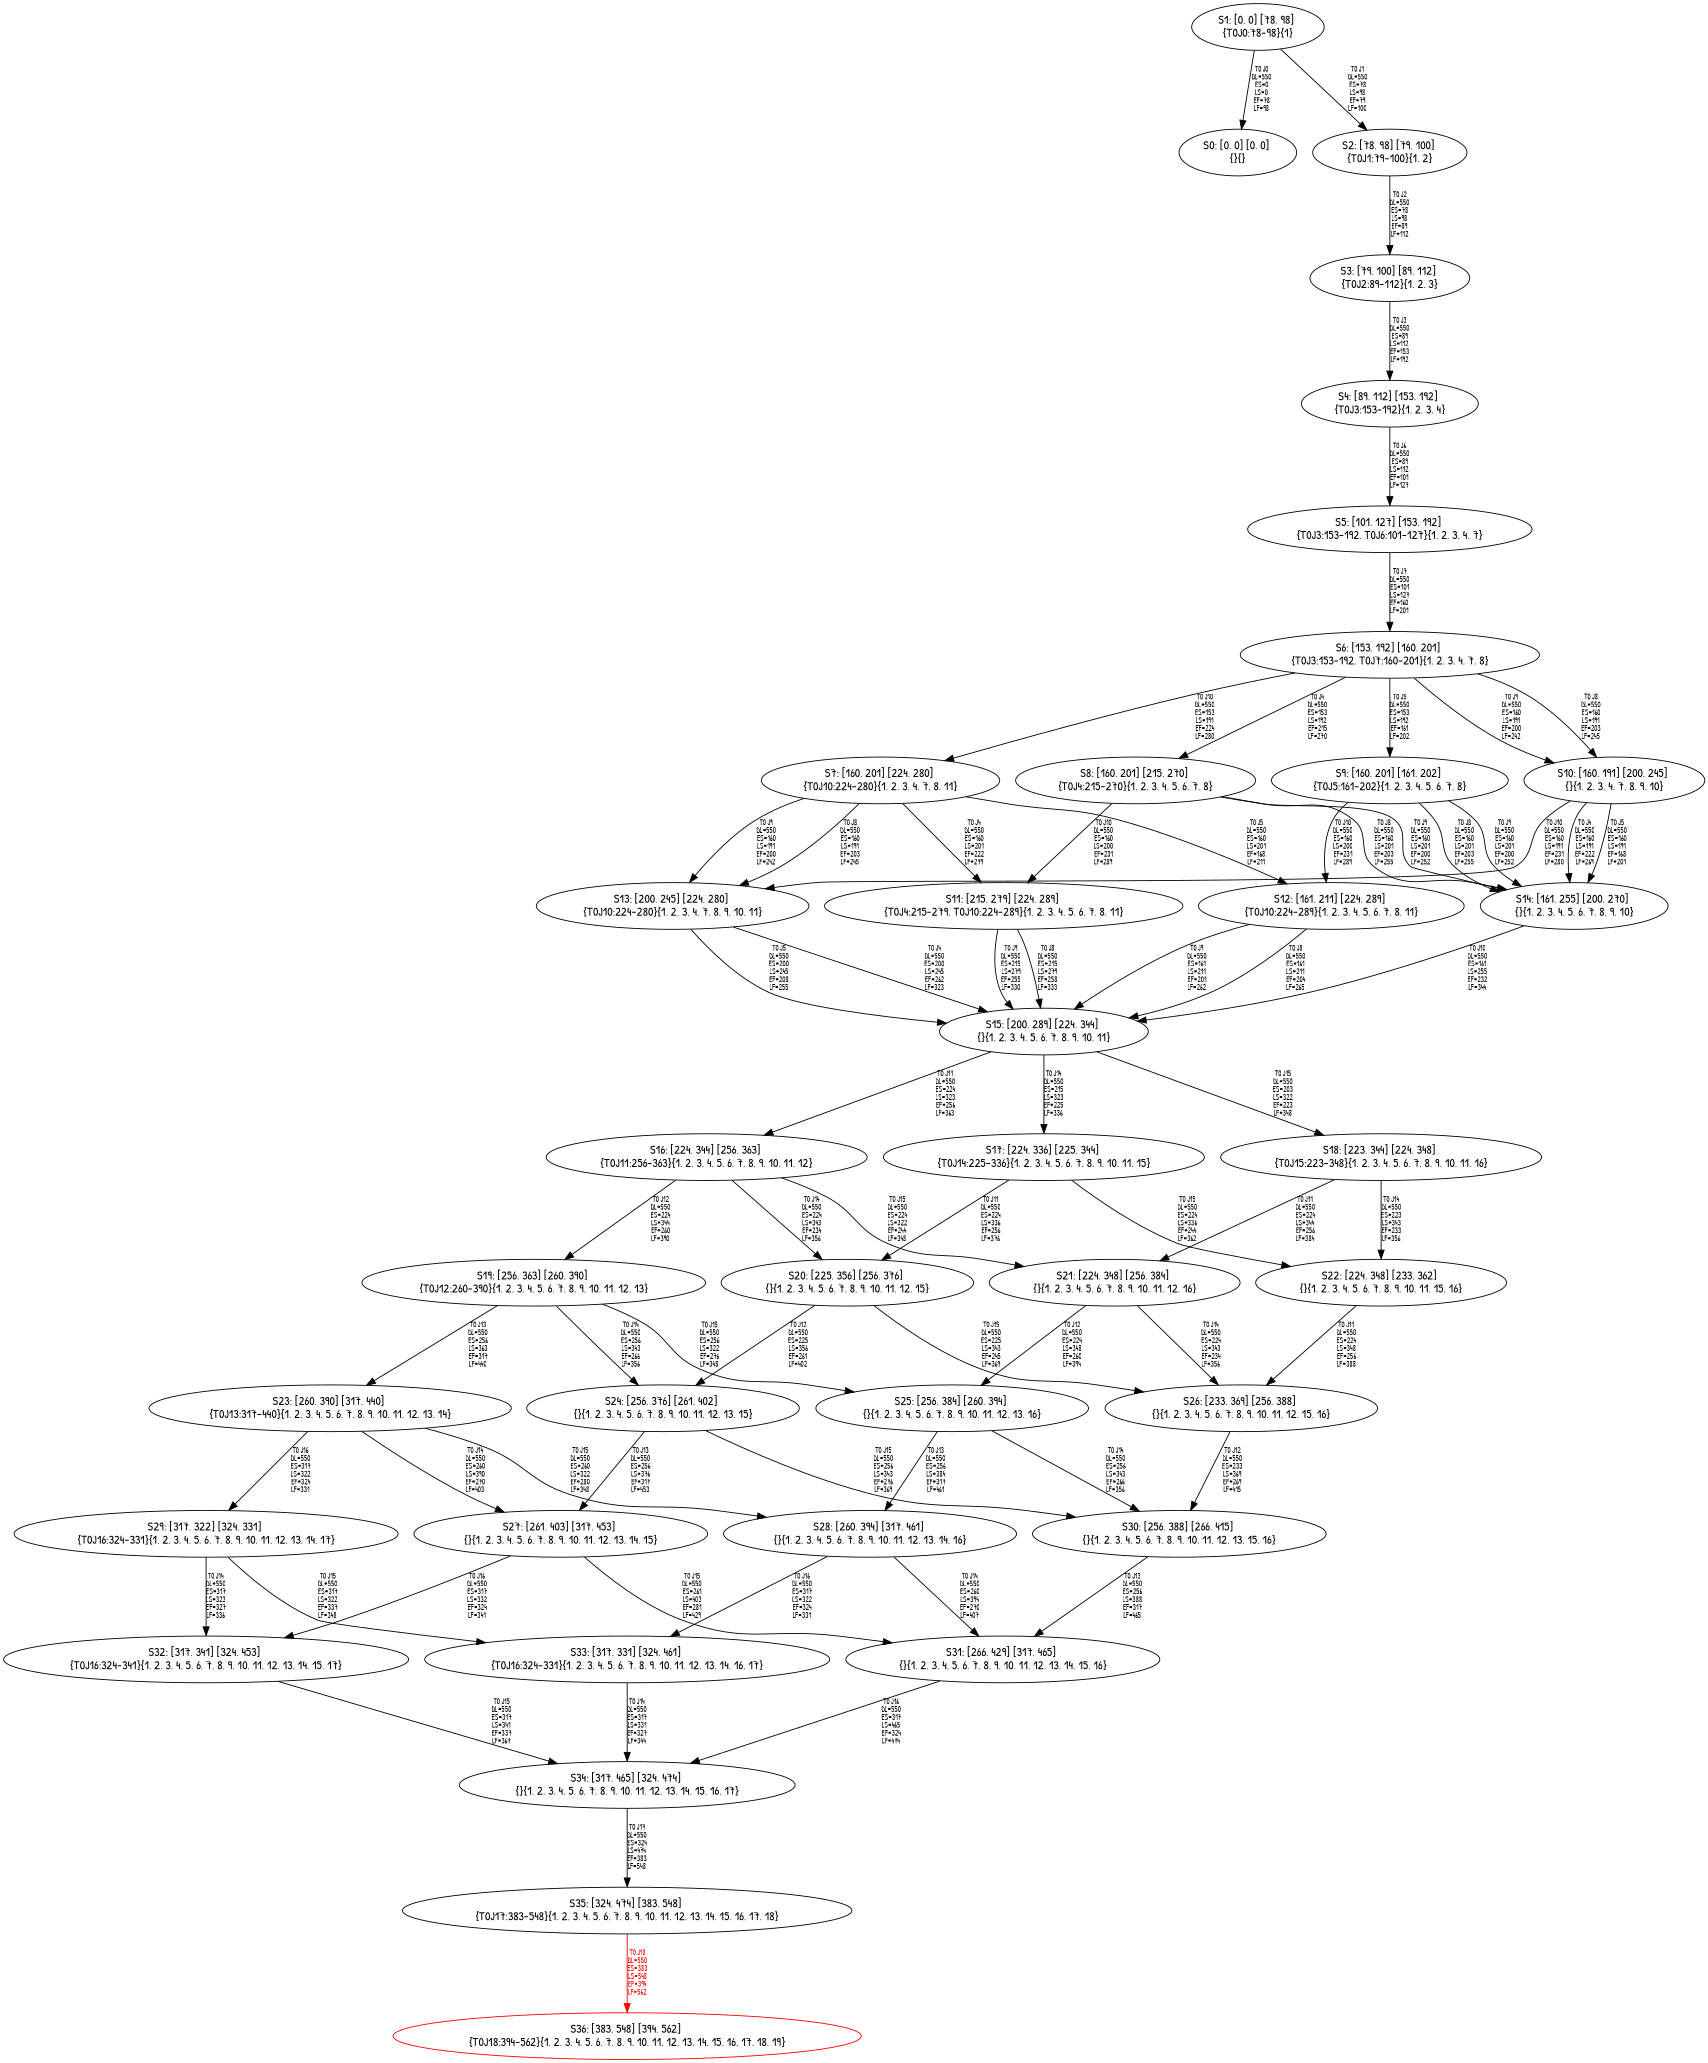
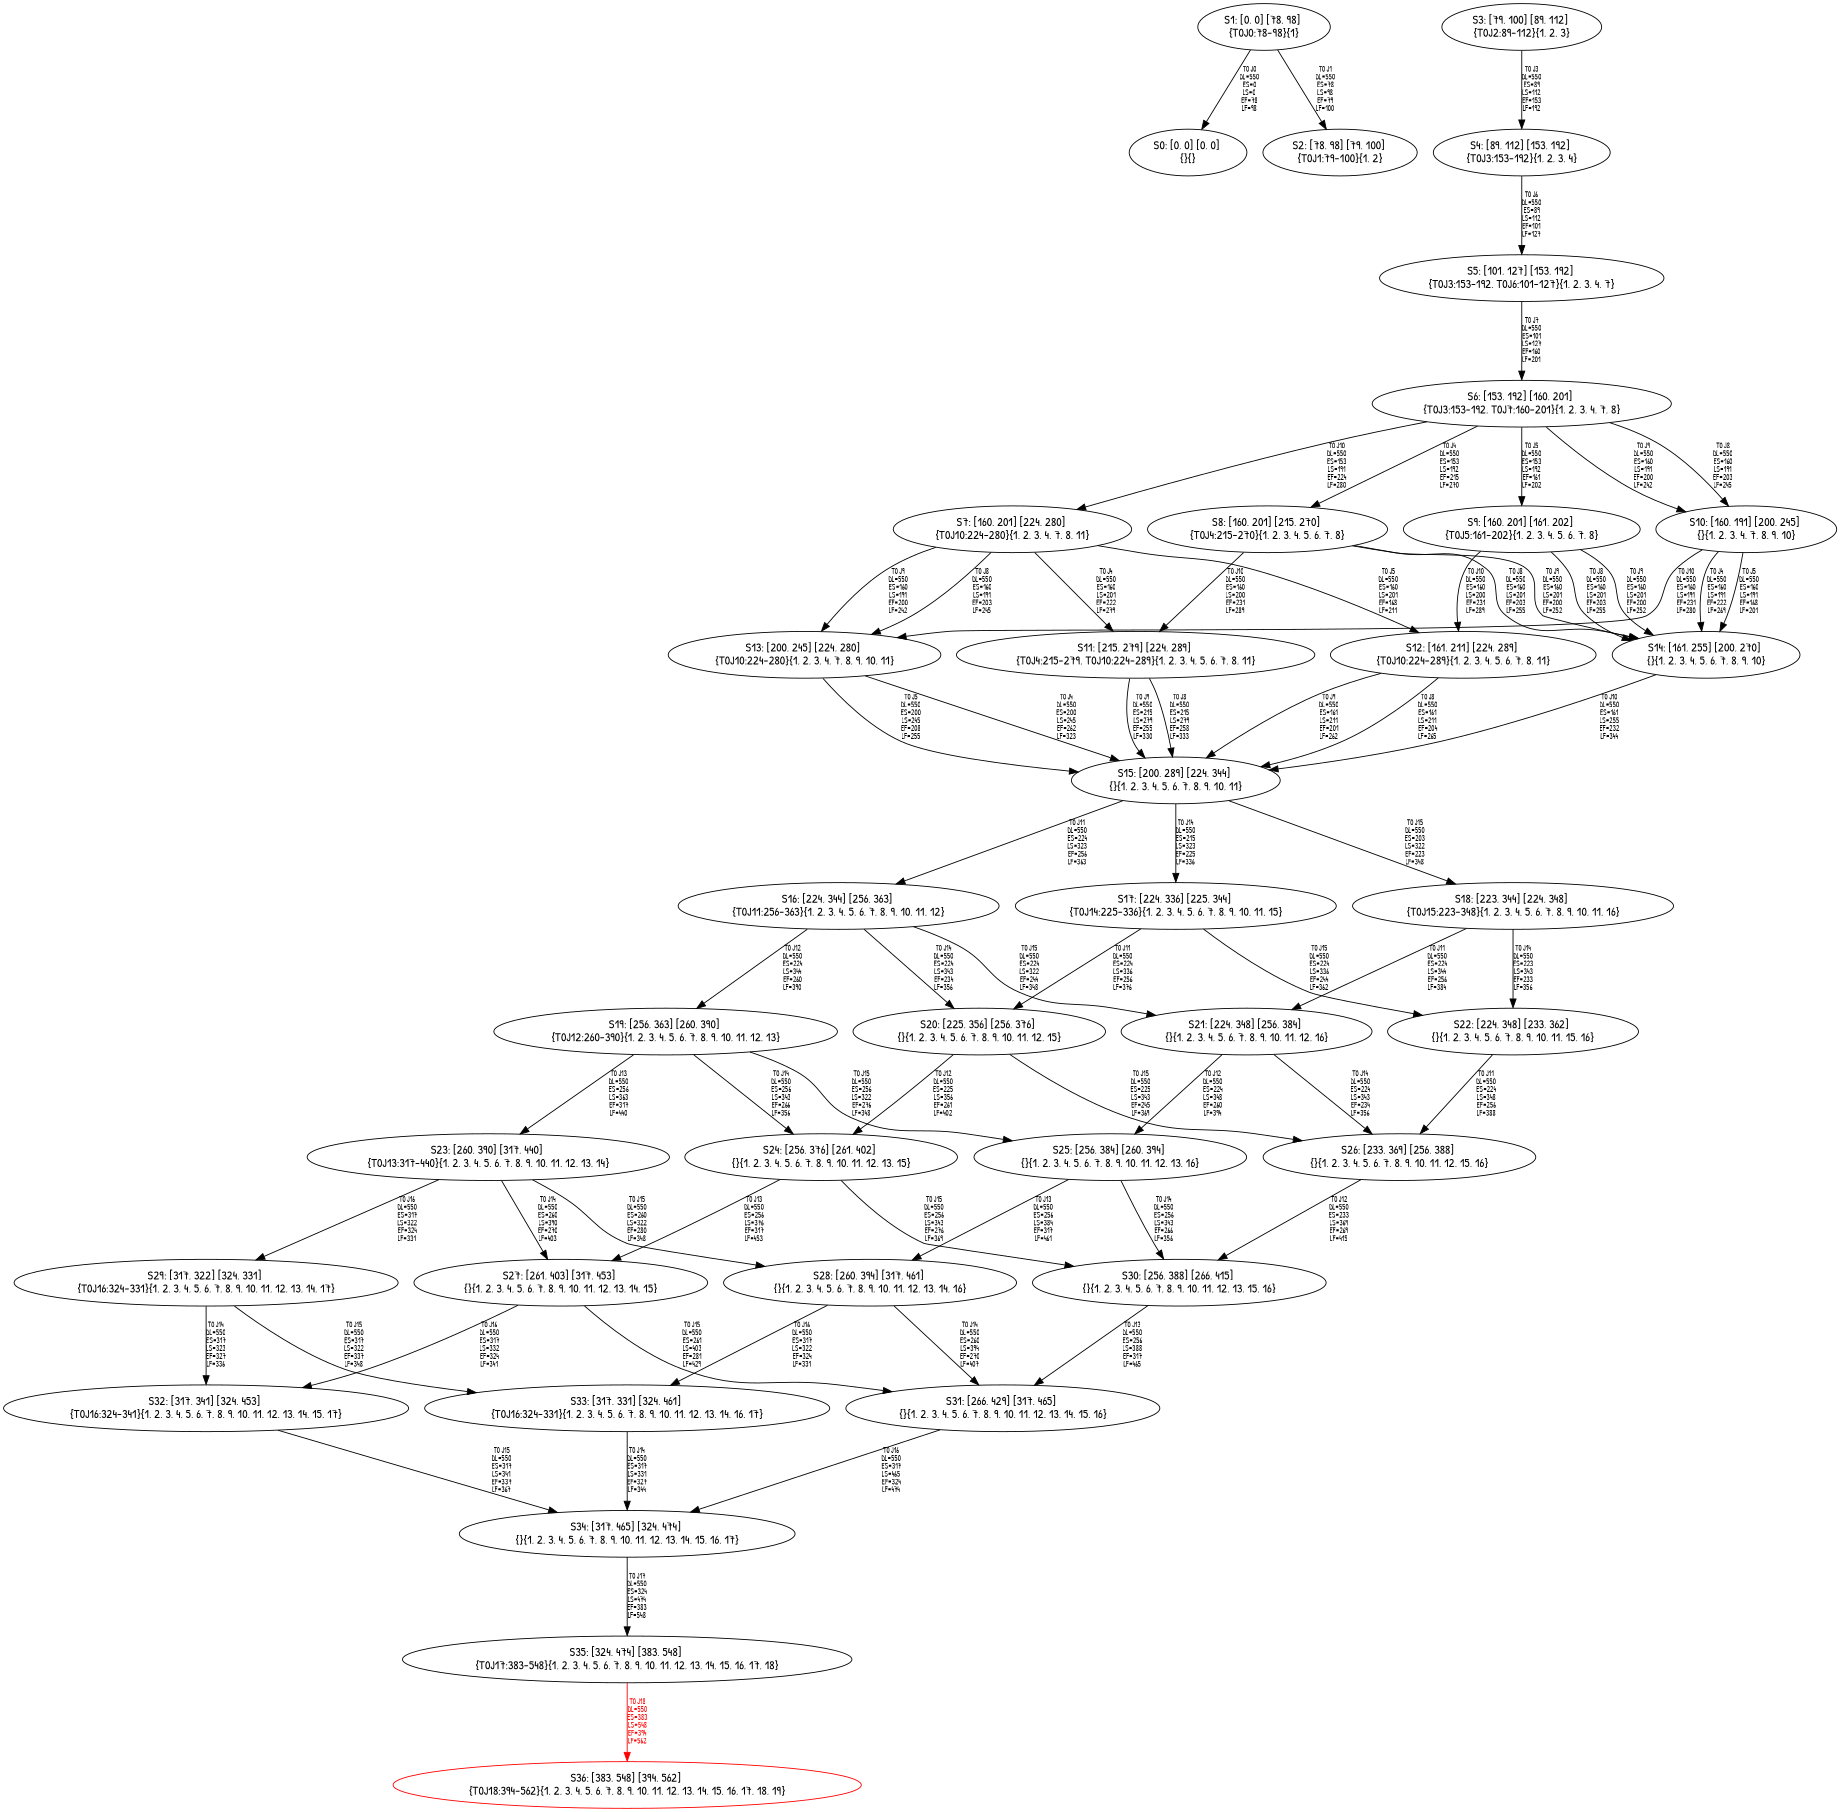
  digraph {
    fontname="Patrick Hand"
    node [fontname="Patrick Hand"]
    edge [fontname="Patrick Hand" fontsize=8]
    n1 [label="S0: [0, 0] [0, 0] \n{}{}"]
    n2 [label="S1: [0, 0] [78, 98] \n{T0J0:78-98}{1}"]
    n3 [label="S2: [78, 98] [79, 100] \n{T0J1:79-100}{1, 2}"]
    n4 [label="S3: [79, 100] [89, 112] \n{T0J2:89-112}{1, 2, 3}"]
    n5 [label="S4: [89, 112] [153, 192] \n{T0J3:153-192}{1, 2, 3, 4}"]
    n6 [label="S5: [101, 127] [153, 192] \n{T0J3:153-192, T0J6:101-127}{1, 2, 3, 4, 7}"]
    n7 [label="S6: [153, 192] [160, 201] \n{T0J3:153-192, T0J7:160-201}{1, 2, 3, 4, 7, 8}"]
    n8 [label="S7: [160, 201] [224, 280] \n{T0J10:224-280}{1, 2, 3, 4, 7, 8, 11}"]
    n9 [label="S8: [160, 201] [215, 270] \n{T0J4:215-270}{1, 2, 3, 4, 5, 6, 7, 8}"]
    n10 [label="S9: [160, 201] [161, 202] \n{T0J5:161-202}{1, 2, 3, 4, 5, 6, 7, 8}"]
    n11 [label="S10: [160, 191] [200, 245] \n{}{1, 2, 3, 4, 7, 8, 9, 10}"]
    n12 [label="S11: [215, 279] [224, 289] \n{T0J4:215-279, T0J10:224-289}{1, 2, 3, 4, 5, 6, 7, 8, 11}"]
    n13 [label="S12: [161, 211] [224, 289] \n{T0J10:224-289}{1, 2, 3, 4, 5, 6, 7, 8, 11}"]
    n14 [label="S13: [200, 245] [224, 280] \n{T0J10:224-280}{1, 2, 3, 4, 7, 8, 9, 10, 11}"]
    n15 [label="S14: [161, 255] [200, 270] \n{}{1, 2, 3, 4, 5, 6, 7, 8, 9, 10}"]
    n16 [label="S15: [200, 289] [224, 344] \n{}{1, 2, 3, 4, 5, 6, 7, 8, 9, 10, 11}"]
    n17 [label="S16: [224, 344] [256, 363] \n{T0J11:256-363}{1, 2, 3, 4, 5, 6, 7, 8, 9, 10, 11, 12}"]
    n18 [label="S17: [224, 336] [225, 344] \n{T0J14:225-336}{1, 2, 3, 4, 5, 6, 7, 8, 9, 10, 11, 15}"]
    n19 [label="S18: [223, 344] [224, 348] \n{T0J15:223-348}{1, 2, 3, 4, 5, 6, 7, 8, 9, 10, 11, 16}"]
    n20 [label="S19: [256, 363] [260, 390] \n{T0J12:260-390}{1, 2, 3, 4, 5, 6, 7, 8, 9, 10, 11, 12, 13}"]
    n21 [label="S20: [225, 356] [256, 376] \n{}{1, 2, 3, 4, 5, 6, 7, 8, 9, 10, 11, 12, 15}"]
    n22 [label="S21: [224, 348] [256, 384] \n{}{1, 2, 3, 4, 5, 6, 7, 8, 9, 10, 11, 12, 16}"]
    n23 [label="S22: [224, 348] [233, 362] \n{}{1, 2, 3, 4, 5, 6, 7, 8, 9, 10, 11, 15, 16}"]
    n24 [label="S23: [260, 390] [317, 440] \n{T0J13:317-440}{1, 2, 3, 4, 5, 6, 7, 8, 9, 10, 11, 12, 13, 14}"]
    n25 [label="S24: [256, 376] [261, 402] \n{}{1, 2, 3, 4, 5, 6, 7, 8, 9, 10, 11, 12, 13, 15}"]
    n26 [label="S25: [256, 384] [260, 394] \n{}{1, 2, 3, 4, 5, 6, 7, 8, 9, 10, 11, 12, 13, 16}"]
    n27 [label="S26: [233, 369] [256, 388] \n{}{1, 2, 3, 4, 5, 6, 7, 8, 9, 10, 11, 12, 15, 16}"]
    n28 [label="S27: [261, 403] [317, 453] \n{}{1, 2, 3, 4, 5, 6, 7, 8, 9, 10, 11, 12, 13, 14, 15}"]
    n29 [label="S28: [260, 394] [317, 461] \n{}{1, 2, 3, 4, 5, 6, 7, 8, 9, 10, 11, 12, 13, 14, 16}"]
    n30 [label="S29: [317, 322] [324, 331] \n{T0J16:324-331}{1, 2, 3, 4, 5, 6, 7, 8, 9, 10, 11, 12, 13, 14, 17}"]
    n31 [label="S30: [256, 388] [266, 415] \n{}{1, 2, 3, 4, 5, 6, 7, 8, 9, 10, 11, 12, 13, 15, 16}"]
    n32 [label="S31: [266, 429] [317, 465] \n{}{1, 2, 3, 4, 5, 6, 7, 8, 9, 10, 11, 12, 13, 14, 15, 16}"]
    n33 [label="S32: [317, 341] [324, 453] \n{T0J16:324-341}{1, 2, 3, 4, 5, 6, 7, 8, 9, 10, 11, 12, 13, 14, 15, 17}"]
    n34 [label="S33: [317, 331] [324, 461] \n{T0J16:324-331}{1, 2, 3, 4, 5, 6, 7, 8, 9, 10, 11, 12, 13, 14, 16, 17}"]
    n35 [label="S34: [317, 465] [324, 474] \n{}{1, 2, 3, 4, 5, 6, 7, 8, 9, 10, 11, 12, 13, 14, 15, 16, 17}"]
    n36 [label="S35: [324, 474] [383, 548] \n{T0J17:383-548}{1, 2, 3, 4, 5, 6, 7, 8, 9, 10, 11, 12, 13, 14, 15, 16, 17, 18}"]
    n37 [color=Red label="S36: [383, 548] [394, 562] \n{T0J18:394-562}{1, 2, 3, 4, 5, 6, 7, 8, 9, 10, 11, 12, 13, 14, 15, 16, 17, 18, 19}"]
    n2 -> n1 [label="T0 J0\nDL=550\nES=0\nLS=0\nEF=78\nLF=98"]
    n2 -> n3 [label="T0 J1\nDL=550\nES=78\nLS=98\nEF=79\nLF=100"]
-   n3 -> n4 [label="T0 J2\nDL=550\nES=78\nLS=98\nEF=89\nLF=112"]
    n4 -> n5 [label="T0 J3\nDL=550\nES=89\nLS=112\nEF=153\nLF=192"]
    n5 -> n6 [label="T0 J6\nDL=550\nES=89\nLS=112\nEF=101\nLF=127"]
    n6 -> n7 [label="T0 J7\nDL=550\nES=101\nLS=127\nEF=160\nLF=201"]
    n7 -> n8 [label="T0 J10\nDL=550\nES=153\nLS=191\nEF=224\nLF=280"]
    n7 -> n9 [label="T0 J4\nDL=550\nES=153\nLS=192\nEF=215\nLF=270"]
    n7 -> n10 [label="T0 J5\nDL=550\nES=153\nLS=192\nEF=161\nLF=202"]
    n7 -> n11 [label="T0 J8\nDL=550\nES=160\nLS=191\nEF=203\nLF=245"]
    n7 -> n11 [label="T0 J9\nDL=550\nES=160\nLS=191\nEF=200\nLF=242"]
    n8 -> n12 [label="T0 J4\nDL=550\nES=160\nLS=201\nEF=222\nLF=279"]
    n8 -> n13 [label="T0 J5\nDL=550\nES=160\nLS=201\nEF=168\nLF=211"]
    n8 -> n14 [label="T0 J8\nDL=550\nES=160\nLS=191\nEF=203\nLF=245"]
    n8 -> n14 [label="T0 J9\nDL=550\nES=160\nLS=191\nEF=200\nLF=242"]
    n9 -> n12 [label="T0 J10\nDL=550\nES=160\nLS=200\nEF=231\nLF=289"]
    n9 -> n15 [label="T0 J8\nDL=550\nES=160\nLS=201\nEF=203\nLF=255"]
    n9 -> n15 [label="T0 J9\nDL=550\nES=160\nLS=201\nEF=200\nLF=252"]
    n10 -> n13 [label="T0 J10\nDL=550\nES=160\nLS=200\nEF=231\nLF=289"]
    n10 -> n15 [label="T0 J8\nDL=550\nES=160\nLS=201\nEF=203\nLF=255"]
    n10 -> n15 [label="T0 J9\nDL=550\nES=160\nLS=201\nEF=200\nLF=252"]
    n11 -> n14 [label="T0 J10\nDL=550\nES=160\nLS=191\nEF=231\nLF=280"]
    n11 -> n15 [label="T0 J4\nDL=550\nES=160\nLS=191\nEF=222\nLF=269"]
    n11 -> n15 [label="T0 J5\nDL=550\nES=160\nLS=191\nEF=168\nLF=201"]
    n12 -> n16 [label="T0 J8\nDL=550\nES=215\nLS=279\nEF=258\nLF=333"]
    n12 -> n16 [label="T0 J9\nDL=550\nES=215\nLS=279\nEF=255\nLF=330"]
    n13 -> n16 [label="T0 J8\nDL=550\nES=161\nLS=211\nEF=204\nLF=265"]
    n13 -> n16 [label="T0 J9\nDL=550\nES=161\nLS=211\nEF=201\nLF=262"]
    n14 -> n16 [label="T0 J4\nDL=550\nES=200\nLS=245\nEF=262\nLF=323"]
    n14 -> n16 [label="T0 J5\nDL=550\nES=200\nLS=245\nEF=208\nLF=255"]
    n15 -> n16 [label="T0 J10\nDL=550\nES=161\nLS=255\nEF=232\nLF=344"]
    n16 -> n17 [label="T0 J11\nDL=550\nES=224\nLS=323\nEF=256\nLF=363"]
    n16 -> n18 [label="T0 J14\nDL=550\nES=215\nLS=323\nEF=225\nLF=336"]
    n16 -> n19 [label="T0 J15\nDL=550\nES=203\nLS=322\nEF=223\nLF=348"]
    n17 -> n20 [label="T0 J12\nDL=550\nES=224\nLS=344\nEF=260\nLF=390"]
    n17 -> n21 [label="T0 J14\nDL=550\nES=224\nLS=343\nEF=234\nLF=356"]
    n17 -> n22 [label="T0 J15\nDL=550\nES=224\nLS=322\nEF=244\nLF=348"]
    n18 -> n21 [label="T0 J11\nDL=550\nES=224\nLS=336\nEF=256\nLF=376"]
    n18 -> n23 [label="T0 J15\nDL=550\nES=224\nLS=336\nEF=244\nLF=362"]
    n19 -> n22 [label="T0 J11\nDL=550\nES=224\nLS=344\nEF=256\nLF=384"]
    n19 -> n23 [label="T0 J14\nDL=550\nES=223\nLS=343\nEF=233\nLF=356"]
    n20 -> n24 [label="T0 J13\nDL=550\nES=256\nLS=363\nEF=317\nLF=440"]
    n20 -> n25 [label="T0 J14\nDL=550\nES=256\nLS=343\nEF=266\nLF=356"]
    n20 -> n26 [label="T0 J15\nDL=550\nES=256\nLS=322\nEF=276\nLF=348"]
    n21 -> n25 [label="T0 J12\nDL=550\nES=225\nLS=356\nEF=261\nLF=402"]
    n21 -> n27 [label="T0 J15\nDL=550\nES=225\nLS=343\nEF=245\nLF=369"]
    n22 -> n26 [label="T0 J12\nDL=550\nES=224\nLS=348\nEF=260\nLF=394"]
    n22 -> n27 [label="T0 J14\nDL=550\nES=224\nLS=343\nEF=234\nLF=356"]
    n23 -> n27 [label="T0 J11\nDL=550\nES=224\nLS=348\nEF=256\nLF=388"]
    n24 -> n28 [label="T0 J14\nDL=550\nES=260\nLS=390\nEF=270\nLF=403"]
    n24 -> n29 [label="T0 J15\nDL=550\nES=260\nLS=322\nEF=280\nLF=348"]
    n24 -> n30 [label="T0 J16\nDL=550\nES=317\nLS=322\nEF=324\nLF=331"]
    n25 -> n28 [label="T0 J13\nDL=550\nES=256\nLS=376\nEF=317\nLF=453"]
    n25 -> n31 [label="T0 J15\nDL=550\nES=256\nLS=343\nEF=276\nLF=369"]
    n26 -> n29 [label="T0 J13\nDL=550\nES=256\nLS=384\nEF=317\nLF=461"]
    n26 -> n31 [label="T0 J14\nDL=550\nES=256\nLS=343\nEF=266\nLF=356"]
    n27 -> n31 [label="T0 J12\nDL=550\nES=233\nLS=369\nEF=269\nLF=415"]
    n28 -> n32 [label="T0 J15\nDL=550\nES=261\nLS=403\nEF=281\nLF=429"]
    n28 -> n33 [label="T0 J16\nDL=550\nES=317\nLS=332\nEF=324\nLF=341"]
    n29 -> n32 [label="T0 J14\nDL=550\nES=260\nLS=394\nEF=270\nLF=407"]
    n29 -> n34 [label="T0 J16\nDL=550\nES=317\nLS=322\nEF=324\nLF=331"]
    n30 -> n33 [label="T0 J14\nDL=550\nES=317\nLS=323\nEF=327\nLF=336"]
    n30 -> n34 [label="T0 J15\nDL=550\nES=317\nLS=322\nEF=337\nLF=348"]
    n31 -> n32 [label="T0 J13\nDL=550\nES=256\nLS=388\nEF=317\nLF=465"]
    n32 -> n35 [label="T0 J16\nDL=550\nES=317\nLS=465\nEF=324\nLF=474"]
    n33 -> n35 [label="T0 J15\nDL=550\nES=317\nLS=341\nEF=337\nLF=367"]
    n34 -> n35 [label="T0 J14\nDL=550\nES=317\nLS=331\nEF=327\nLF=344"]
    n35 -> n36 [label="T0 J17\nDL=550\nES=324\nLS=474\nEF=383\nLF=548"]
    n36 -> n37 [color=Red fontcolor=Red label="T0 J18\nDL=550\nES=383\nLS=548\nEF=394\nLF=562"]
  }
